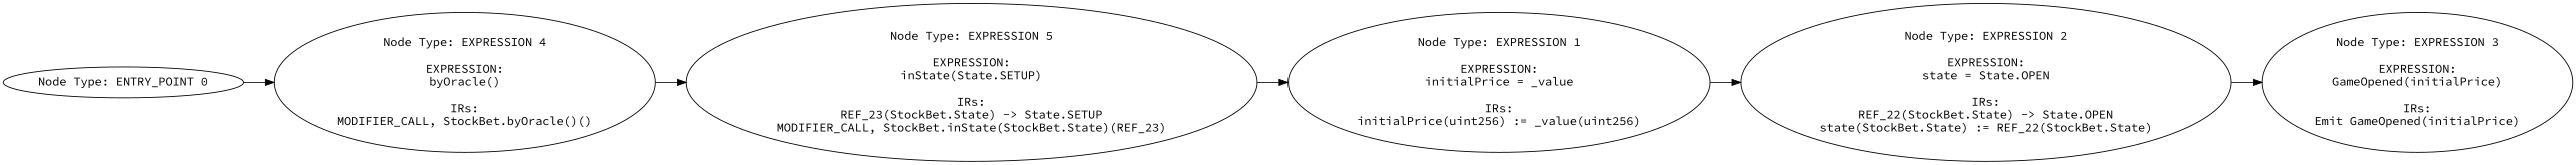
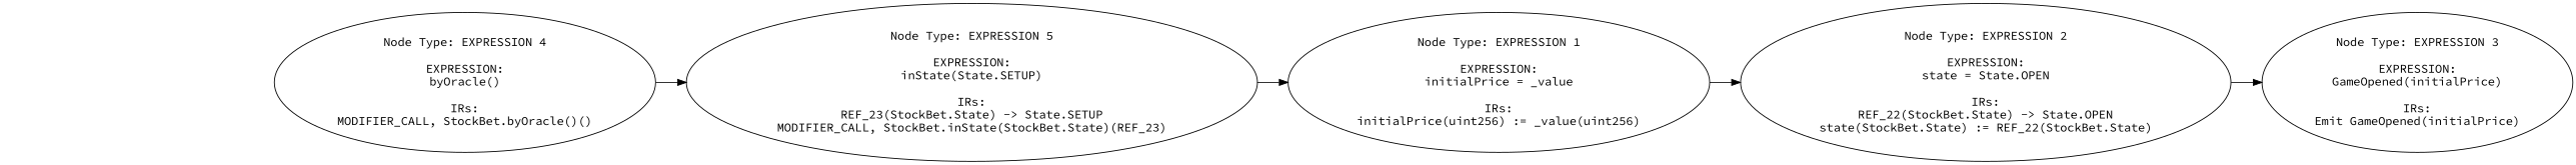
  digraph {
    rankdir=LR
    fontname="Source Code Pro"
    node [fontname="Source Code Pro"]
    edge [fontname="Source Code Pro"]
-   n1 [label="Node Type: ENTRY_POINT 0\n"]
    n2 [label="Node Type: EXPRESSION 4\n\nEXPRESSION:\nbyOracle()\n\nIRs:\nMODIFIER_CALL, StockBet.byOracle()()"]
    n3 [label="Node Type: EXPRESSION 5\n\nEXPRESSION:\ninState(State.SETUP)\n\nIRs:\nREF_23(StockBet.State) -> State.SETUP\nMODIFIER_CALL, StockBet.inState(StockBet.State)(REF_23)"]
    n4 [label="Node Type: EXPRESSION 1\n\nEXPRESSION:\ninitialPrice = _value\n\nIRs:\ninitialPrice(uint256) := _value(uint256)"]
    n5 [label="Node Type: EXPRESSION 2\n\nEXPRESSION:\nstate = State.OPEN\n\nIRs:\nREF_22(StockBet.State) -> State.OPEN\nstate(StockBet.State) := REF_22(StockBet.State)"]
    n6 [label="Node Type: EXPRESSION 3\n\nEXPRESSION:\nGameOpened(initialPrice)\n\nIRs:\nEmit GameOpened(initialPrice)"]
-   n1 -> n2
    n2 -> n3
    n3 -> n4
    n4 -> n5
    n5 -> n6
  }
